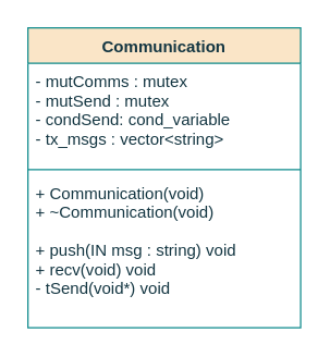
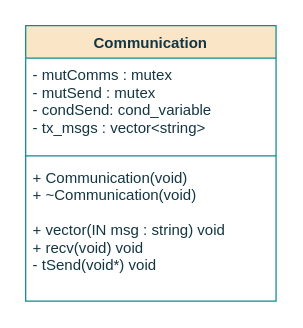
  <mxCell id="0" />
  <mxCell id="1" parent="0" />
  <mxCell id="2" value="Communication" style="swimlane;fontStyle=1;align=center;verticalAlign=top;childLayout=stackLayout;horizontal=1;startSize=26;horizontalStack=0;resizeParent=1;resizeParentMax=0;resizeLast=0;collapsible=1;marginBottom=0;fillColor=#FAE5C7;strokeColor=#0F8B8D;fontColor=#143642;" vertex="1" parent="1"><mxGeometry x="20" y="20" width="200" height="220" as="geometry" /></mxCell>
  <mxCell id="3" value="- mutComms : mutex&#10;- mutSend : mutex&#10;- condSend: cond_variable &#10;- tx_msgs : vector&lt;string&gt;&#10;&#10;&#10;" style="text;strokeColor=none;fillColor=none;align=left;verticalAlign=top;spacingLeft=4;spacingRight=4;overflow=hidden;rotatable=0;points=[[0,0.5],[1,0.5]];portConstraint=eastwest;fontColor=#143642;" vertex="1" parent="2"><mxGeometry y="26" width="200" height="74" as="geometry" /></mxCell>
  <mxCell id="4" value="" style="line;strokeWidth=1;fillColor=none;align=left;verticalAlign=middle;spacingTop=-1;spacingLeft=3;spacingRight=3;rotatable=0;labelPosition=right;points=[];portConstraint=eastwest;labelBackgroundColor=#DAD2D8;strokeColor=#0F8B8D;fontColor=#143642;" vertex="1" parent="2"><mxGeometry y="100" width="200" height="8" as="geometry" /></mxCell>
- <mxCell id="5" value="+ Communication(void)&#10;+ ~Communication(void)&#10;&#10;+ push(IN msg : string) void&#10;+ recv(void) void&#10;- tSend(void*) void&#10;&#10;" style="text;strokeColor=none;fillColor=none;align=left;verticalAlign=top;spacingLeft=4;spacingRight=4;overflow=hidden;rotatable=0;points=[[0,0.5],[1,0.5]];portConstraint=eastwest;fontColor=#143642;" vertex="1" parent="2"><mxGeometry y="108" width="200" height="112" as="geometry" /></mxCell>
+ <mxCell id="5" value="+ Communication(void)&#10;+ ~Communication(void)&#10;&#10;+ vector(IN msg : string) void&#10;+ recv(void) void&#10;- tSend(void*) void&#10;&#10;" style="text;strokeColor=none;fillColor=none;align=left;verticalAlign=top;spacingLeft=4;spacingRight=4;overflow=hidden;rotatable=0;points=[[0,0.5],[1,0.5]];portConstraint=eastwest;fontColor=#143642;" vertex="1" parent="2"><mxGeometry y="108" width="200" height="112" as="geometry" /></mxCell>
